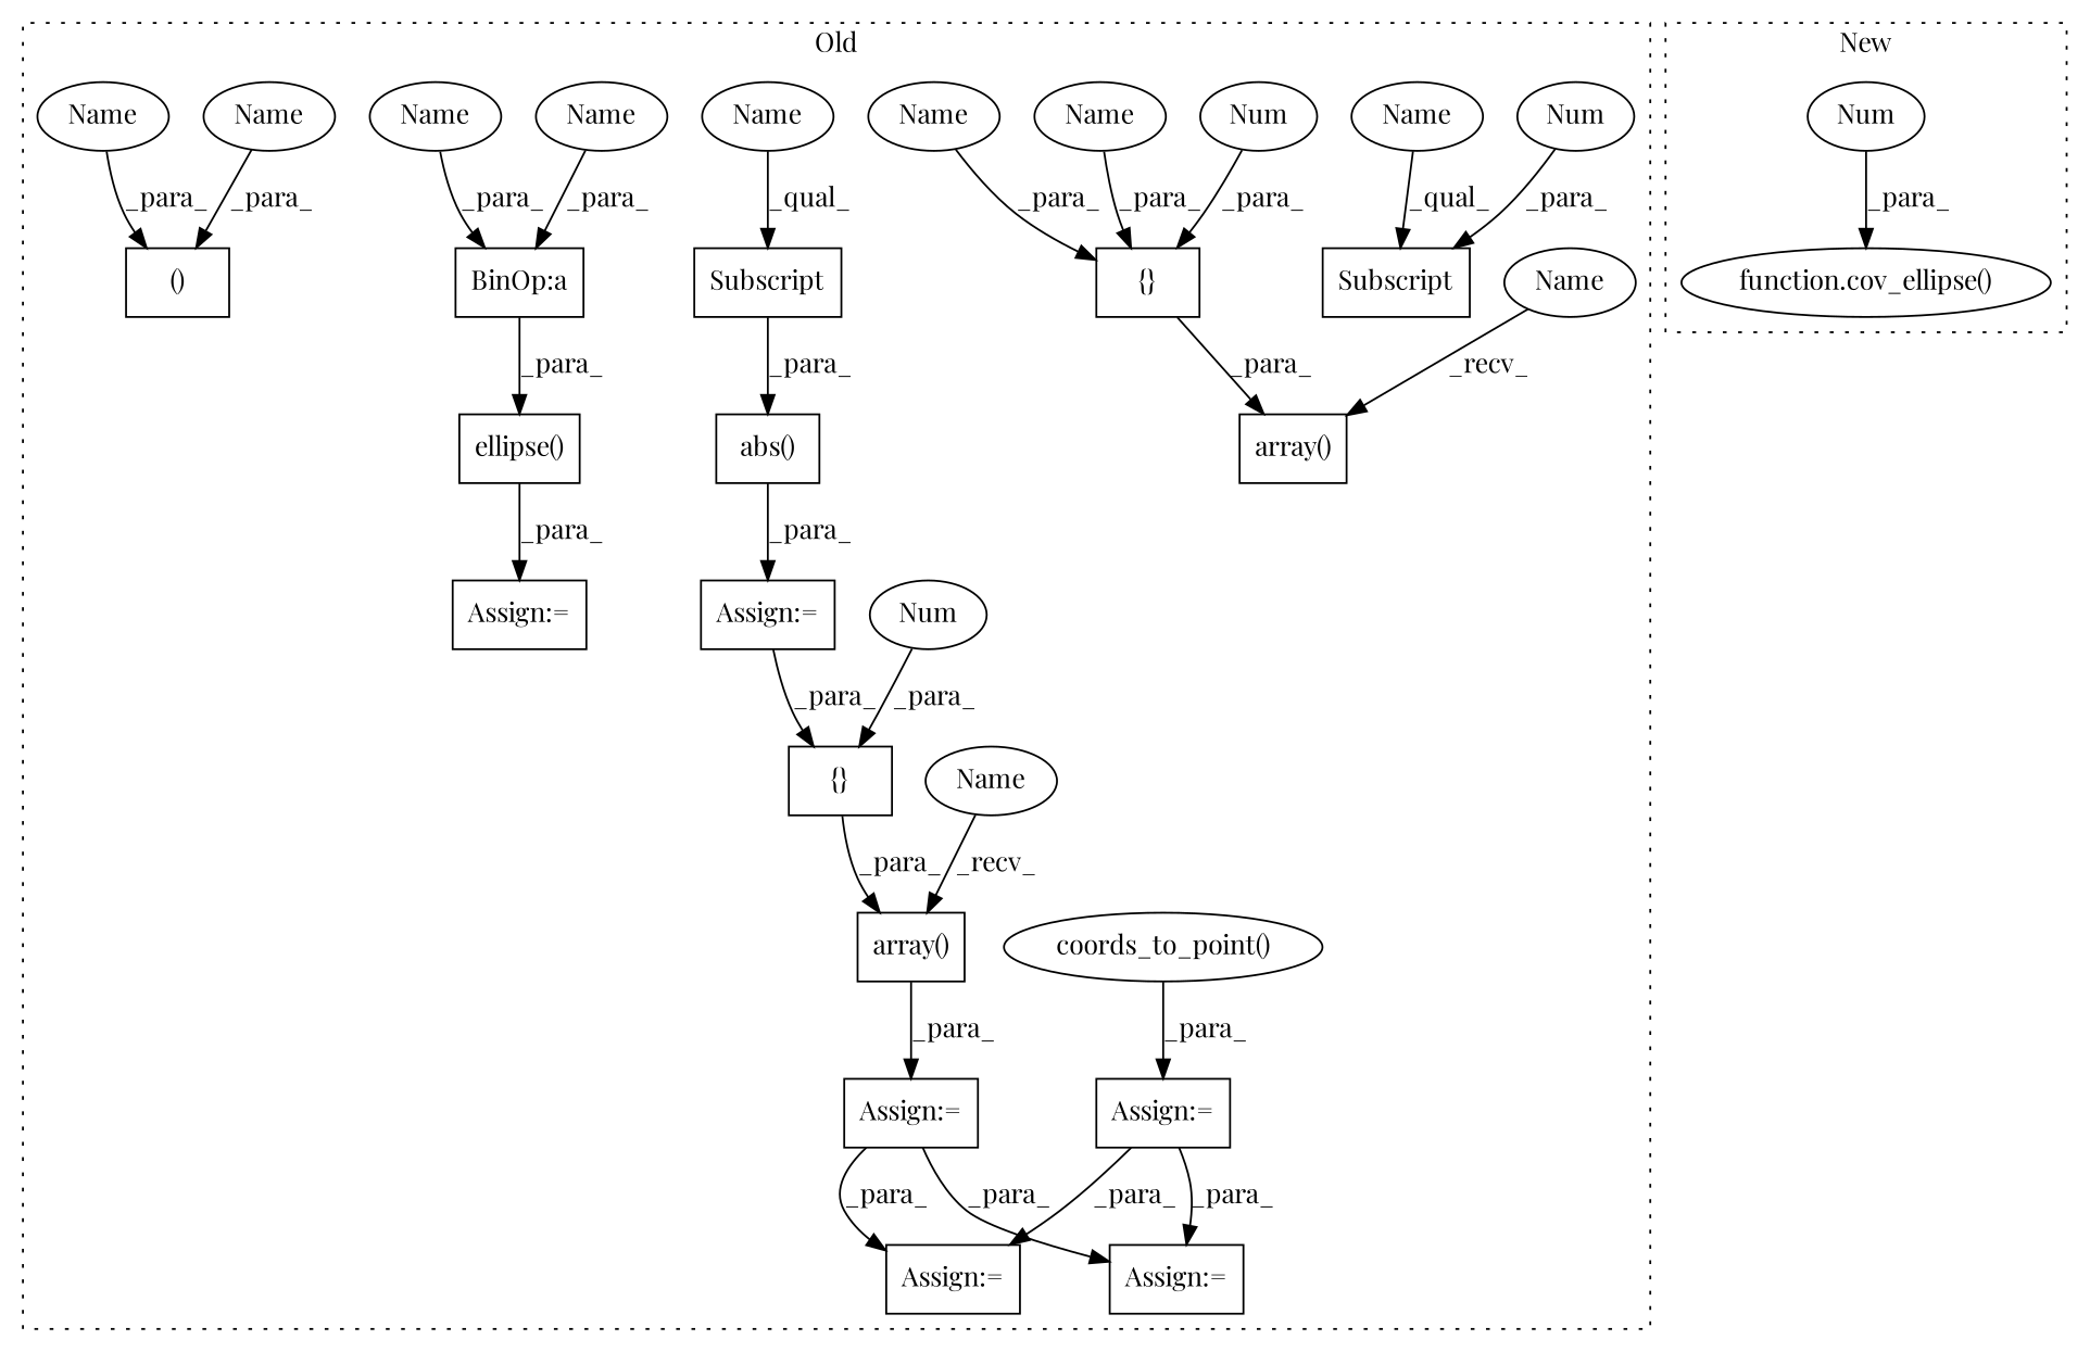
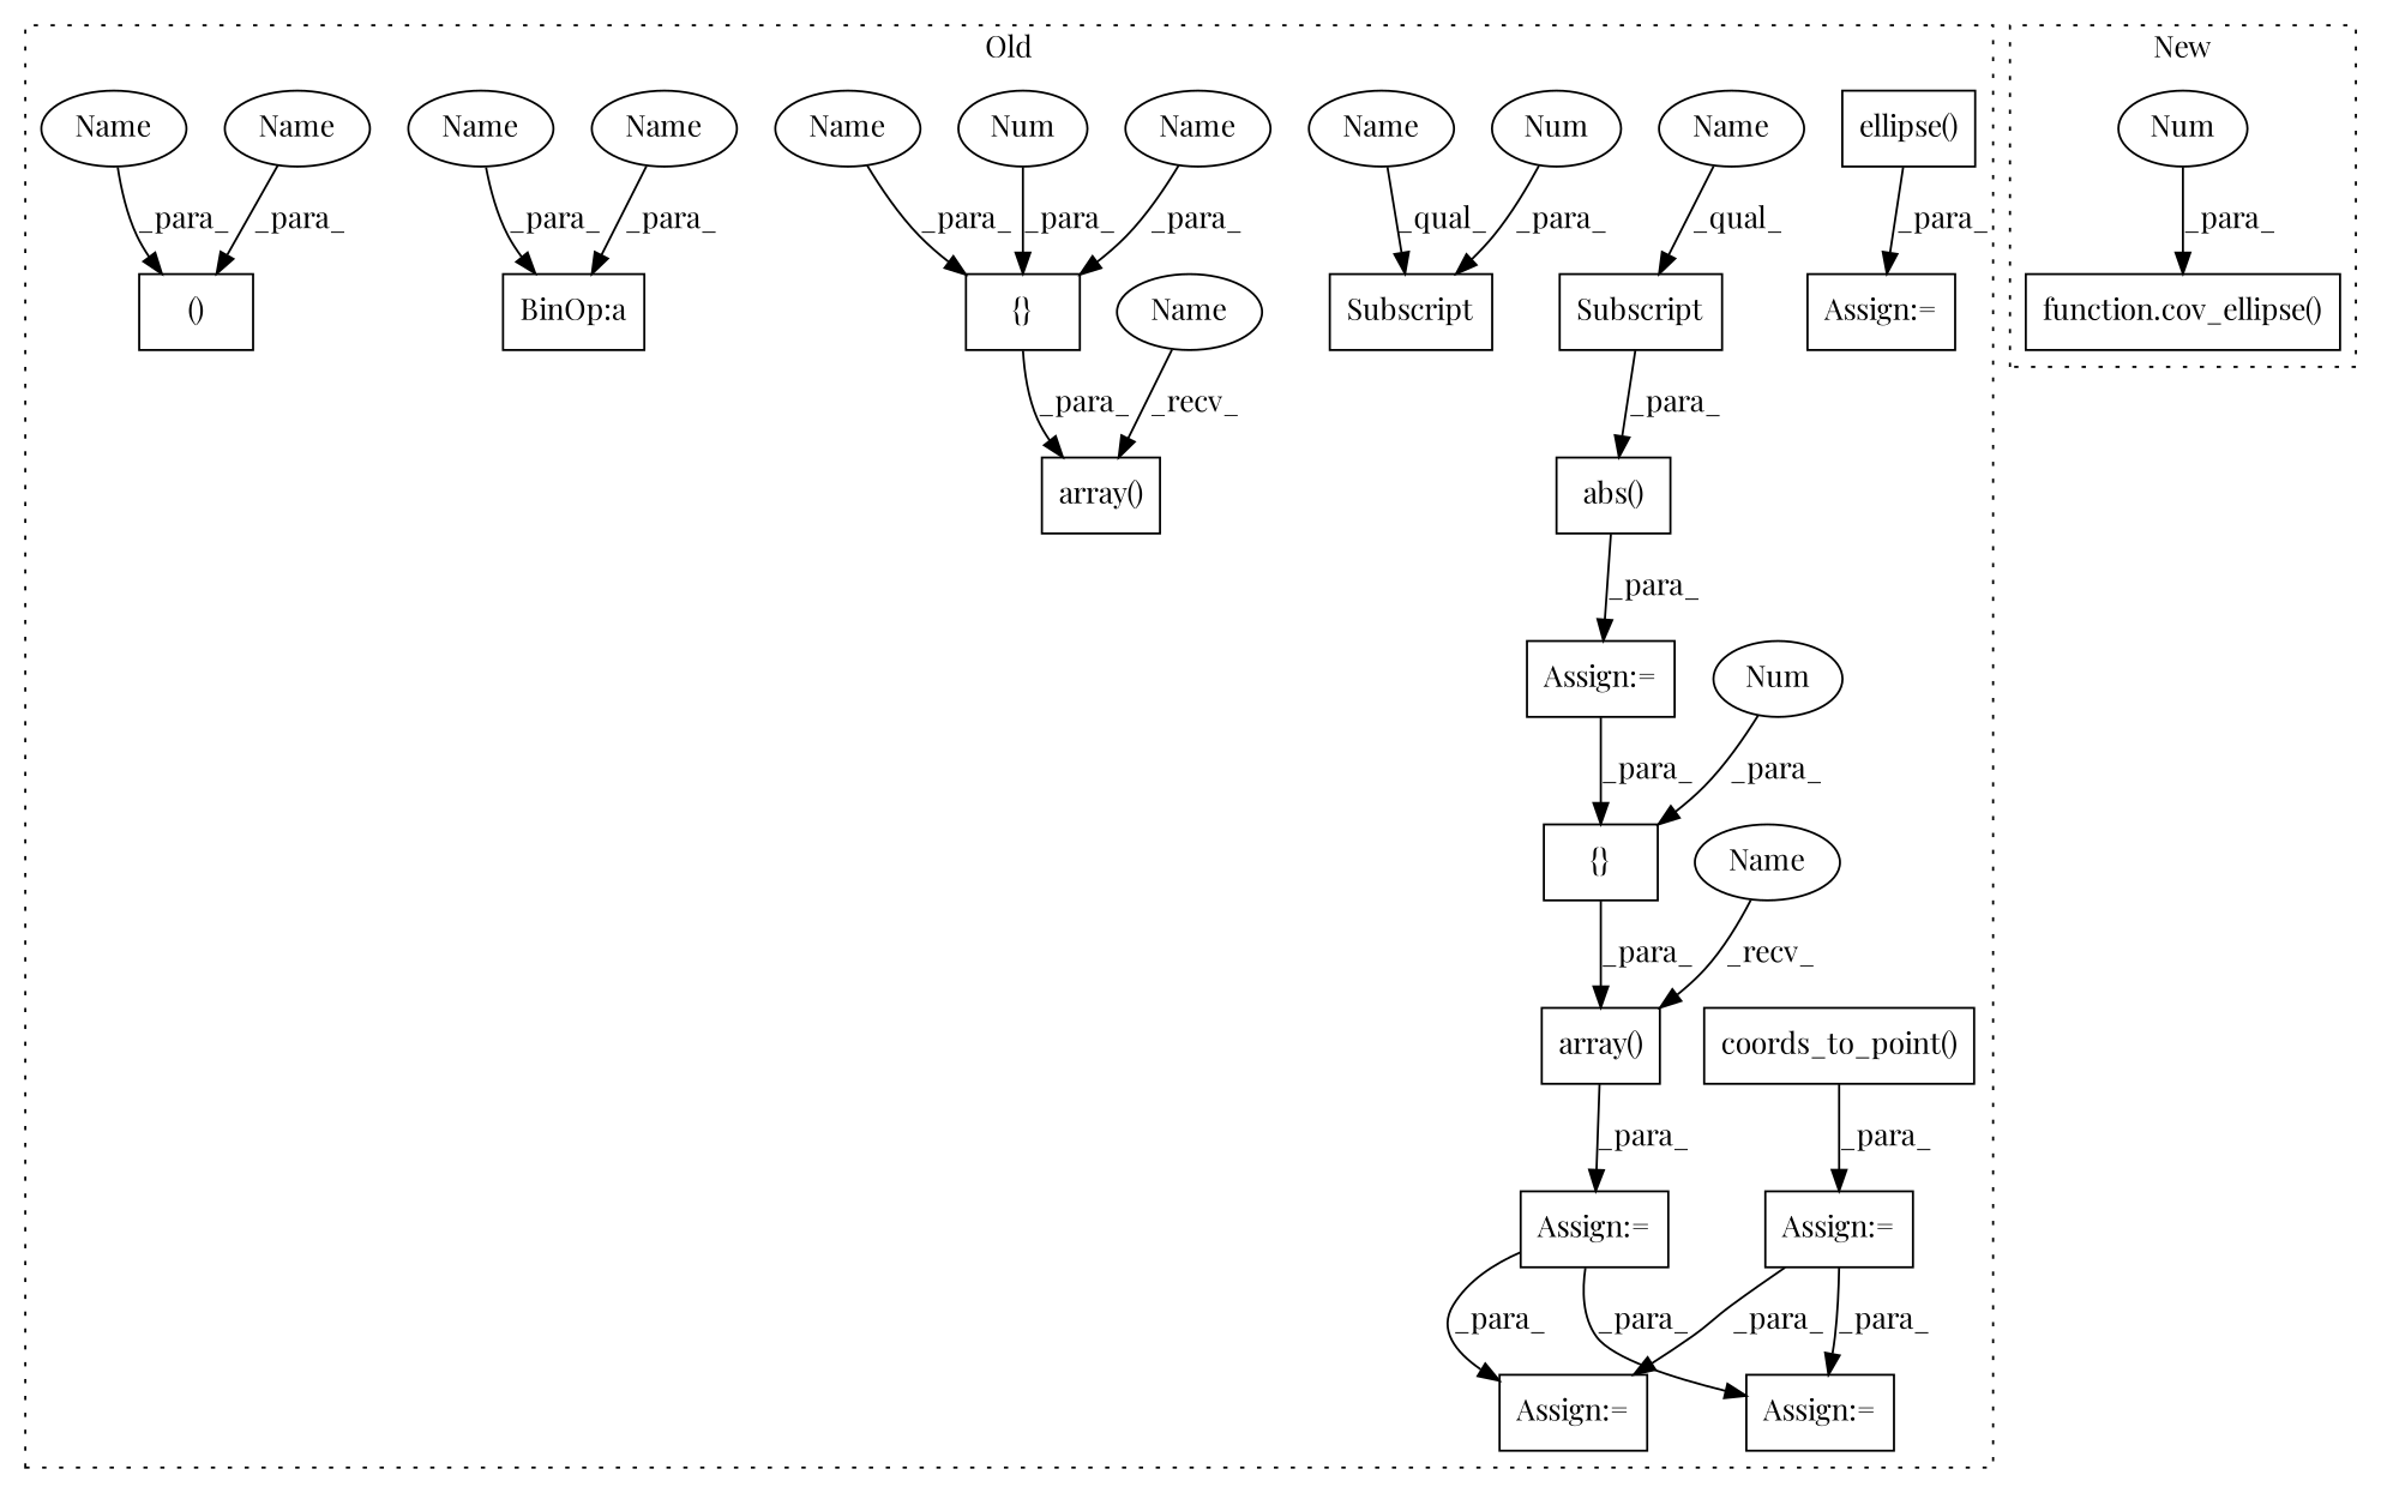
  digraph {
    fontname="Playfair Display"
    node [a=87 fontname="Playfair Display" l=1 shape=box]
    edge [fontname="Playfair Display"]
    n1 [a=59 l="1,0" label="{}" s="1621,1638"]
    n2 [a=75 l="9,1" label="array()" s="1612,1639"]
    n3 [a=75 l="7,1" label="abs()" s="1528,1549"]
    n4 [a=63 l="14,0" label=Subscript s="1535,0"]
    n5 [a=63 l="14,0" label=Subscript s="1574,0"]
    n6 [a=75 l="9,1" label="array()" s="1290,1308"]
    n7 [a=59 l="1,0" label="{}" s="1299,1307"]
    n8 [a=82 l=3 label="BinOp:a" s=1407]
    n9 [a=54 l=3 label="()" s=1219]
    n10 [a=75 l="10,1" label="ellipse()" s="1396,1411"]
    n11 [a=76 label=Num s=1586 shape=ellipse]
    n12 [a=76 label=Num s=1637 shape=ellipse]
    n13 [a=76 label=Num s=1306 shape=ellipse]
    n14 [a=68 l=3 label="Assign:=" s=1393]
    n15 [a=68 l=3 label="Assign:=" s=1609]
    n16 [a=68 l=3 label="Assign:=" s=1748]
    n17 [a=68 l=3 label="Assign:=" s=1525]
    n18 [a=68 l=3 label="Assign:=" s=1660]
    n19 [a=68 l=3 label="Assign:=" s=1716]
-   n20 [a=75 l="26,12" label="coords_to_point()" s="1663,1690" shape=ellipse]
+   n20 [a=75 l="26,12" label="coords_to_point()" s="1663,1690"]
    n21 [l=2 label=Name s=1290 shape=ellipse]
    n22 [l=2 label=Name s=1612 shape=ellipse]
    n23 [l=11 label=Name s=1535 shape=ellipse]
    n24 [l=11 label=Name s=1574 shape=ellipse]
    n25 [label=Name s=1406 shape=ellipse]
    n26 [label=Name s=1303 shape=ellipse]
    n27 [label=Name s=1221 shape=ellipse]
    n28 [label=Name s=1300 shape=ellipse]
    n29 [label=Name s=1218 shape=ellipse]
    n30 [label=Name s=1410 shape=ellipse]
-   n31 [a=75 l="12,1" label="function.cov_ellipse()" s="1936,1961" shape=ellipse]
+   n31 [a=75 l="12,1" label="function.cov_ellipse()" s="1936,1961"]
    n32 [a=76 label=Num s=1960 shape=ellipse]
    subgraph cluster_1 {
      label=Old
      style=dotted
      n1
      n2
      n3
      n4
      n5
      n6
      n7
      n8
      n9
      n10
      n11
      n12
      n13
      n14
      n15
      n16
      n17
      n18
      n19
      n20
      n21
      n22
      n23
      n24
      n25
      n26
      n27
      n28
      n29
      n30
    }
    subgraph cluster_2 {
      label=New
      style=dotted
      n31
      n32
    }
    n1 -> n2 [label=_para_]
    n2 -> n15 [label=_para_]
    n3 -> n17 [label=_para_]
    n4 -> n3 [label=_para_]
    n7 -> n6 [label=_para_]
-   n8 -> n10 [label=_para_]
    n10 -> n14 [label=_para_]
    n11 -> n5 [label=_para_]
    n12 -> n1 [label=_para_]
    n13 -> n7 [label=_para_]
    n15 -> n16 [label=_para_]
    n15 -> n19 [label=_para_]
    n17 -> n1 [label=_para_]
    n18 -> n16 [label=_para_]
    n18 -> n19 [label=_para_]
    n20 -> n18 [label=_para_]
    n21 -> n6 [label=_recv_]
    n22 -> n2 [label=_recv_]
    n23 -> n4 [label=_qual_]
    n24 -> n5 [label=_qual_]
    n25 -> n8 [label=_para_]
    n26 -> n7 [label=_para_]
    n27 -> n9 [label=_para_]
    n28 -> n7 [label=_para_]
    n29 -> n9 [label=_para_]
    n30 -> n8 [label=_para_]
    n32 -> n31 [label=_para_]
  }
